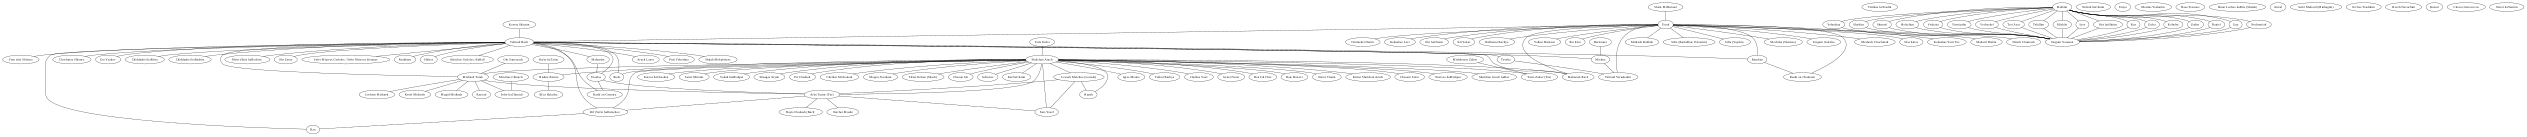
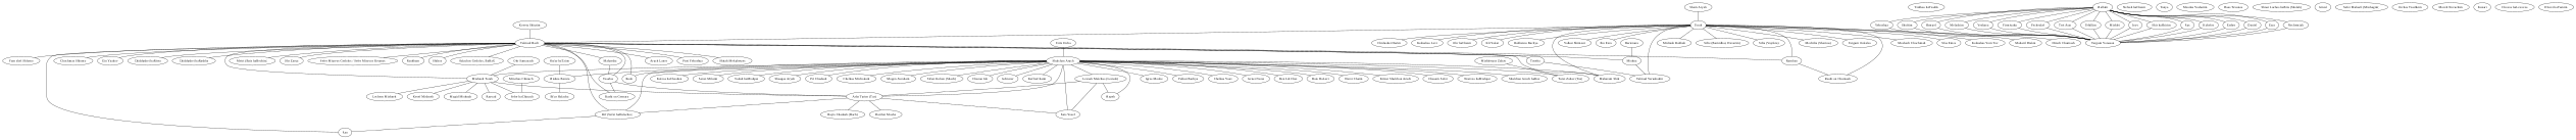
  strict graph {
    fontname="Liberation Serif"
    node [fontname="Liberation Serif" value=1930]
    edge [fontname="Liberation Serif"]
    n1 [label="Tzitz Eicha" value=1996]
    "Shulchan Aruch" [value=1565]
    "Igros Moshe" [value=1980]
    n4 [label="Yalkut Bachya" value=1971]
    "Chazon Ish" [value=1943]
    Achiezer
    "Kaf haChaim" [value=1929]
    "Mishna Berura" [value=1923]
    "Mishneh Torah" [value=1180]
    "Chelkas Yoav" [value=1903]
    "Avnei Nezer" [value=1900]
    "Ben Ish Chai" [value=1899]
    "Bais HaLevi" [value=1880]
-   "Maharam Shik" [value=1870 label="Maharam Bach"]
+   "Maharam Shik" [value=1870]
    "Divrei Chaim" [value=1866]
    "Kitzur Shulchan Aruch" [value=1864]
    "Chasam Sofer" [value=1829]
    "Nesivos haMishpat" [value=1822]
    "Shulchan Aruch haRav" [value=1802]
    "Ketzos haChoshen" [value=1802]
    "Avnei Miluim" [value=1802]
    n22 [label="Nodah haMishpat" value=1783]
    "Turei Zahav (Taz)" [value=1657]
    "Shaagas Aryeh" [value=1755]
    "Pri Chadash" [value=1692]
    "Chelkas Michokaik" [value=1679]
    "Mogen Avraham" [value=1672]
    "Sifsei Kohen (Shach)" [value=1646]
    "Levush Malchus (Levush)" [value=1602]
    "Arba Turim (Tur)" [value=1330]
    "Bais Yosef" [value=1559]
    Mapeh [value=1562]
    "Rif (Sefer haHalachos)" [value=1093]
    Rosh [value=1317]
    "Bi'ur Halacha" [value=1923]
    "Sefer haChinuch" [value=1250]
    "Lechem Mishneh" [value=1609]
    "Kesef Mishneh" [value=1575]
    "Magid Mishnah" [value=1509]
    Raavad [value=1198]
    "Bayis Chadash (Bach)" [value=1600]
    "Darchei Moshe" [value=1572]
    Ran [value=1366]
    Torah [value=-1273]
-   "Shem MiShmuel"
+   "Shem MiShmuel" [label="Shem Aryeh"]
    "Talmud Bavli" [value=500]
    "Meshech Chochmah" [value=1916]
    "Sfas Emes" [value=1895]
    "Kedushas Yom Tov" [value=1895]
    "Maharil Diskin" [value=1878]
    "Hirsch Chumash" [value=1870]
    "Chidushei Harim" [value=1856]
    "Kedushas Levi" [value=1800]
    "Ohr haChaim" [value=1733]
    "Kli Yakar" [value=1609]
    "Rabbeinu Bachya" [value=1330]
    Ramban [value=1260]
    "Rashi on Chumash" [value=1095]
    "Yalkut Shimoni" [value=1200]
    "Ibn Ezra" [value=1157]
    "Talmud Yerushalmi" [value=400]
    "Midrash Rabbah" [value=400]
    "Sifre (Bamidbar, Devarim)" [value=250]
    "Sifra (Vayikra)" [value=250]
    "Mechilta (Shemos)" [value=250]
    "Targum Onkeles" [value=100]
    "Aruch Laner" [value=1860]
    "Pnei Yehoshua" [value=1780]
    Maharsha [value=1621]
    Tosafos [value=1140]
    "Shitah Mekubetzes" [value=1582]
    "Yam shel Shlomo" [value=1563]
    "Chochmas Shlomo" [value=1563]
    "Ein Yaakov" [value=1516]
    Mishna [value=-200]
    "Chiddushei haRitva" [value=1310]
    "Chiddushei haRashba" [value=1300]
    "Meiri (Bais haBechira)" [value=1296]
    "Ohr Zarua" [value=1260]
    "Sefer Mitzvos Gedolos / Sefer Mitzvos Ketanos" [value=1245]
    Rashbam [value=1148]
    "Rashi on Gemara" [value=1095]
    Shiltos [value=750]
    "Halachos Gedolos, BaHaG" [value=750]
    Tosefta [value=-200]
    "Kovetz Shiurim"
    "Sha'ar haTzion" [value=1923]
    "Ohr Samayach" [value=1916]
    "Tzidkas haTzadik" [value=1890]
    Malbim [value=1880]
    Yehoshua [value=-1245]
    Shoftim [value=-890]
    Shmuel [value=-837]
    Melachim [value=434]
    Yeshaya [value=-619]
    Yirmiyahu [value=-463]
    Yechezkel [value=-429]
    "Trei Asar" [value=-423]
    Tehillim [value=-837]
    Mishlei [value=-797]
    Iyov [value=-1273]
    "Shir haShirim" [value=-797]
    Rus [value=-837]
-   Eicha [value=-463]
    Koheles [value=-797]
    Esther [value=-355]
    Daniel [value=-360]
    Ezra [value=-313]
    Nechemiah [value=-312]
    "Targum Yonasan" [value=100]
    "Minchas Chinuch" [value=1864]
    "Nefesh haChaim" [value=1811]
    Tanya [value=1797]
    "Mishbetzos Zahav" [value=1782]
    "Mesilas Yesharim" [value=1738]
    "Daas Tevunos" [value=1735]
    "Shnai Luchos haBris (Shelah)" [value=1648]
    Arizal [value=1562]
    "Sefer Maharil (Minhagim)" [value=1556]
    "Orchos Tzadikim" [value=1542]
    Bartenura [value=1505]
    "Moreh Nevuchim" [value=1180]
    Kuzari [value=1140]
    "Chovos haLevovos" [value=1110]
    "Divrei haYamim" [value=-311]
    n1 -- "Shulchan Aruch"
    "Shulchan Aruch" -- "Igros Moshe"
    "Shulchan Aruch" -- n4
    "Shulchan Aruch" -- "Chazon Ish"
    "Shulchan Aruch" -- Achiezer
    "Shulchan Aruch" -- "Kaf haChaim"
    "Shulchan Aruch" -- "Mishna Berura"
    "Shulchan Aruch" -- "Mishneh Torah"
    "Shulchan Aruch" -- "Chelkas Yoav"
    "Shulchan Aruch" -- "Avnei Nezer"
    "Shulchan Aruch" -- "Ben Ish Chai"
    "Shulchan Aruch" -- "Bais HaLevi"
    "Shulchan Aruch" -- "Maharam Shik"
    "Shulchan Aruch" -- "Divrei Chaim"
    "Shulchan Aruch" -- "Kitzur Shulchan Aruch"
    "Shulchan Aruch" -- "Chasam Sofer"
    "Shulchan Aruch" -- "Nesivos haMishpat"
    "Shulchan Aruch" -- "Shulchan Aruch haRav"
    "Shulchan Aruch" -- "Ketzos haChoshen"
    "Shulchan Aruch" -- "Avnei Miluim"
    "Shulchan Aruch" -- n22
    "Shulchan Aruch" -- "Turei Zahav (Taz)"
    "Shulchan Aruch" -- "Shaagas Aryeh"
    "Shulchan Aruch" -- "Pri Chadash"
    "Shulchan Aruch" -- "Chelkas Michokaik"
    "Shulchan Aruch" -- "Mogen Avraham"
    "Shulchan Aruch" -- "Sifsei Kohen (Shach)"
    "Shulchan Aruch" -- "Levush Malchus (Levush)"
    "Shulchan Aruch" -- "Arba Turim (Tur)"
    "Shulchan Aruch" -- "Bais Yosef"
    "Shulchan Aruch" -- Mapeh
    "Shulchan Aruch" -- "Rif (Sefer haHalachos)"
    "Shulchan Aruch" -- Rosh
    "Mishna Berura" -- "Bi'ur Halacha"
    "Mishneh Torah" -- "Arba Turim (Tur)"
    "Mishneh Torah" -- "Sefer haChinuch"
    "Mishneh Torah" -- "Lechem Mishneh"
    "Mishneh Torah" -- "Kesef Mishneh"
    "Mishneh Torah" -- "Magid Mishnah"
    "Mishneh Torah" -- Raavad
    "Levush Malchus (Levush)" -- "Arba Turim (Tur)"
    "Levush Malchus (Levush)" -- "Bais Yosef"
    "Levush Malchus (Levush)" -- Mapeh
    "Arba Turim (Tur)" -- "Bais Yosef"
    "Arba Turim (Tur)" -- "Rif (Sefer haHalachos)"
    "Arba Turim (Tur)" -- "Bayis Chadash (Bach)"
    "Arba Turim (Tur)" -- "Darchei Moshe"
    "Rif (Sefer haHalachos)" -- Ran
    Torah -- "Maharam Shik"
    Torah -- "Talmud Bavli"
    Torah -- "Meshech Chochmah"
    Torah -- "Sfas Emes"
    Torah -- "Kedushas Yom Tov"
    Torah -- "Maharil Diskin"
    Torah -- "Hirsch Chumash"
    Torah -- "Chidushei Harim"
    Torah -- "Kedushas Levi"
    Torah -- "Ohr haChaim"
    Torah -- "Kli Yakar"
    Torah -- "Rabbeinu Bachya"
    Torah -- Ramban
    Torah -- "Rashi on Chumash"
    Torah -- "Yalkut Shimoni"
    Torah -- "Ibn Ezra"
    Torah -- "Talmud Yerushalmi"
    Torah -- "Midrash Rabbah"
    Torah -- "Sifre (Bamidbar, Devarim)"
    Torah -- "Sifra (Vayikra)"
    Torah -- "Mechilta (Shemos)"
    Torah -- "Targum Onkeles"
    "Shem MiShmuel" -- Torah
    "Talmud Bavli" -- "Mishneh Torah"
    "Talmud Bavli" -- "Maharam Shik"
    "Talmud Bavli" -- "Rif (Sefer haHalachos)"
    "Talmud Bavli" -- Rosh
    "Talmud Bavli" -- Ran
    "Talmud Bavli" -- Ramban
    "Talmud Bavli" -- "Aruch Laner"
    "Talmud Bavli" -- "Pnei Yehoshua"
    "Talmud Bavli" -- Maharsha
    "Talmud Bavli" -- Tosafos
    "Talmud Bavli" -- "Shitah Mekubetzes"
    "Talmud Bavli" -- "Yam shel Shlomo"
    "Talmud Bavli" -- "Chochmas Shlomo"
    "Talmud Bavli" -- "Ein Yaakov"
    "Talmud Bavli" -- Mishna
    "Talmud Bavli" -- "Chiddushei haRitva"
    "Talmud Bavli" -- "Chiddushei haRashba"
    "Talmud Bavli" -- "Meiri (Bais haBechira)"
    "Talmud Bavli" -- "Ohr Zarua"
    "Talmud Bavli" -- "Sefer Mitzvos Gedolos / Sefer Mitzvos Ketanos"
    "Talmud Bavli" -- Rashbam
    "Talmud Bavli" -- "Rashi on Gemara"
    "Talmud Bavli" -- Shiltos
    "Talmud Bavli" -- "Halachos Gedolos, BaHaG"
    "Talmud Bavli" -- Tosefta
    Ramban -- "Rashi on Chumash"
    Maharsha -- Tosafos
    Tosafos -- "Arba Turim (Tur)"
    Tosafos -- "Rashi on Gemara"
    Mishna -- "Talmud Yerushalmi"
    Tosefta -- "Talmud Yerushalmi"
    "Kovetz Shiurim" -- "Talmud Bavli"
    "Sha'ar haTzion" -- "Mishna Berura"
    "Ohr Samayach" -- "Mishneh Torah"
    Malbim -- Yehoshua
    Malbim -- Shoftim
    Malbim -- Shmuel
    Malbim -- Melachim
    Malbim -- Yeshaya
    Malbim -- Yirmiyahu
    Malbim -- Yechezkel
    Malbim -- "Trei Asar"
    Malbim -- Tehillim
    Malbim -- Mishlei
    Malbim -- Iyov
    Malbim -- "Shir haShirim"
    Malbim -- Rus
-   Malbim -- Eicha
    Malbim -- Koheles
    Malbim -- Esther
    Malbim -- Daniel
    Malbim -- Ezra
    Malbim -- Nechemiah
    Yehoshua -- "Targum Yonasan"
    Shoftim -- "Targum Yonasan"
    Shmuel -- "Targum Yonasan"
    Melachim -- "Targum Yonasan"
    Yeshaya -- "Targum Yonasan"
    Yirmiyahu -- "Targum Yonasan"
    Yechezkel -- "Targum Yonasan"
    "Trei Asar" -- "Targum Yonasan"
    Tehillim -- "Targum Yonasan"
    Mishlei -- "Targum Yonasan"
    Iyov -- "Targum Yonasan"
    "Shir haShirim" -- "Targum Yonasan"
    Rus -- "Targum Yonasan"
-   Eicha -- "Targum Yonasan"
    Koheles -- "Targum Yonasan"
    Esther -- "Targum Yonasan"
    Daniel -- "Targum Yonasan"
    Ezra -- "Targum Yonasan"
    Nechemiah -- "Targum Yonasan"
    "Minchas Chinuch" -- "Sefer haChinuch"
    "Mishbetzos Zahav" -- "Turei Zahav (Taz)"
    Bartenura -- Mishna
  }
